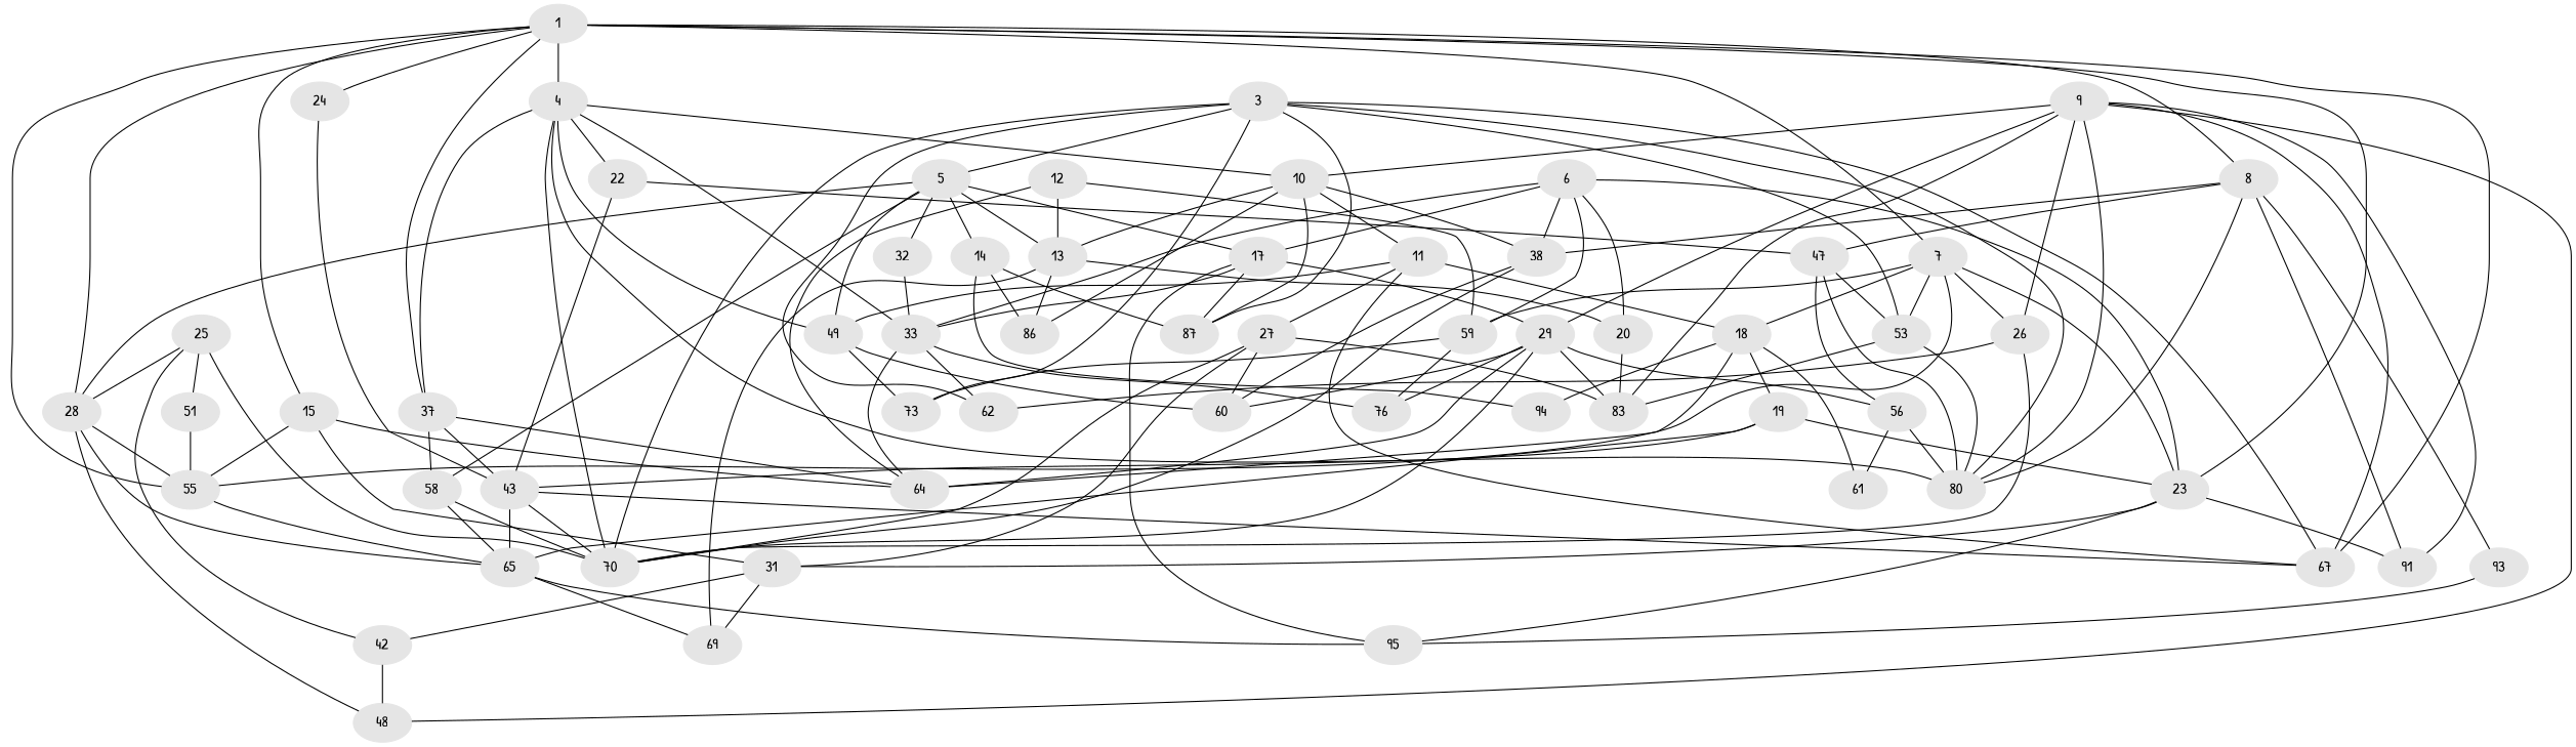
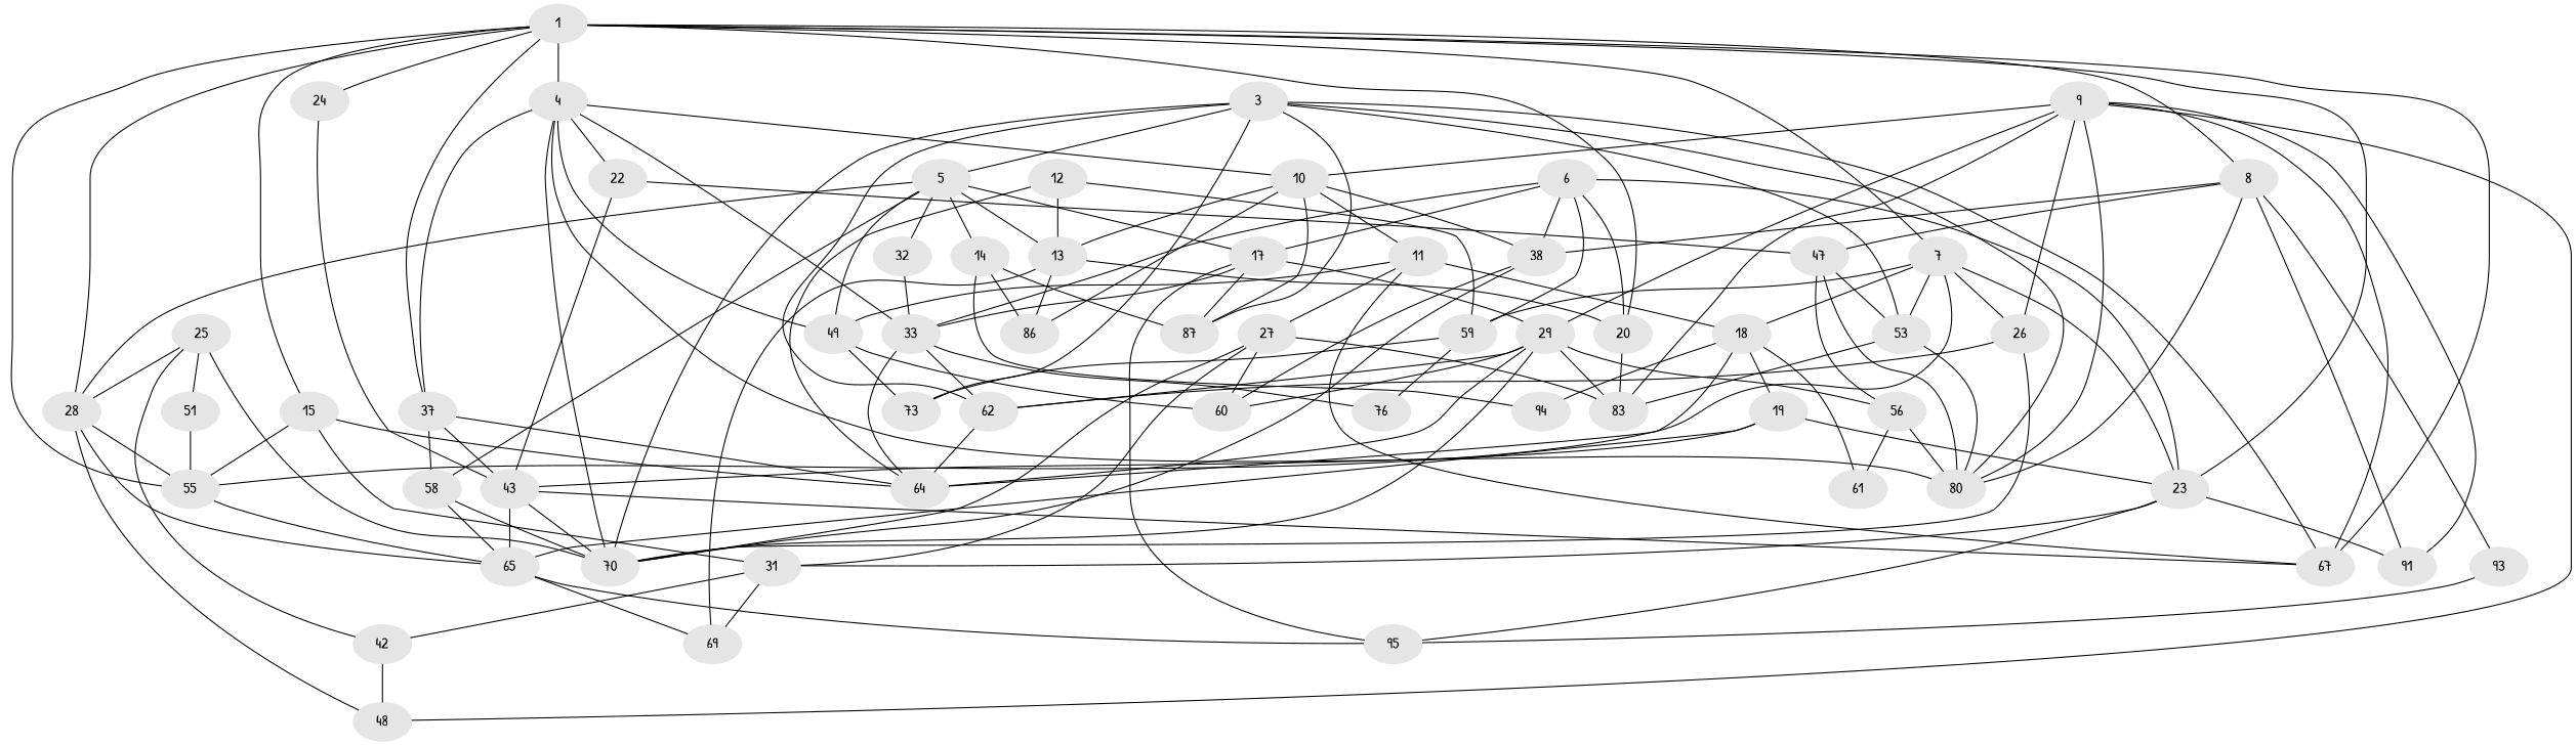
  graph {
    fontname="Patrick Hand"
    node [color=gray90 fontname="Patrick Hand" style=filled]
    edge [fontname="Patrick Hand"]
    1 [super="+78"]
    4 [super="+88"]
    7 [super="+36"]
    8 [super="+63"]
    15 [super="+35"]
    20 [super="+52"]
    23 [super="+54"]
    24
    28 [super="+92"]
    37 [super="+84"]
    55
    67
    70 [super="+74"]
    80 [super="+96"]
    10 [super="+46"]
    22 [super="+45"]
    33 [super="+79"]
    49 [super="+81"]
    53 [super="+77"]
    59 [super="+85"]
    18 [super="+39"]
    26
    38
    47 [super="+89"]
    91
    93
    64 [super="+71"]
    31 [super="+68"]
    83
    95 [super="+97"]
    43 [super="+72"]
    48
    65 [super="+82"]
    58 [super="+94"]
    3 [super="+16"]
    5 [super="+44"]
    62
    73
    87 [super="+98"]
    13 [super="+57"]
    14
    17 [super="+30"]
    32
    11 [super="+21"]
    86
    76
    60 [super="+66"]
    69
    n49 [label=94]
    29 [super="+40"]
    6 [super="+50"]
    19
    61
    56 [super="+90"]
    9 [super="+41"]
    27 [super="+75"]
    12
    42
    25
    51
    1 -- 4
    1 -- 7
    1 -- 8
    1 -- 15
+   1 -- 20
    1 -- 23
    1 -- 24
    1 -- 28
    1 -- 37
    1 -- 55
    1 -- 67
    4 -- 37
    4 -- 70
    4 -- 80
    4 -- 10
    4 -- 22
    4 -- 33
    4 -- 49
    7 -- 23
    7 -- 55
    7 -- 53
    7 -- 59
    7 -- 18
    7 -- 26
    8 -- 80
    8 -- 38 [weight=2]
    8 -- 47
    8 -- 91
    8 -- 93
    15 -- 55
    15 -- 64
    15 -- 31
    20 -- 83
    23 -- 91
    23 -- 31
    23 -- 95
    24 -- 43
    28 -- 55
    28 -- 48
    28 -- 65
    37 -- 64
    37 -- 43
    37 -- 58
    55 -- 65
    10 -- 38
    10 -- 87
    10 -- 13
    10 -- 11
    10 -- 86
    22 -- 47
    22 -- 43
    33 -- 64
    33 -- 62
    33 -- 76
    49 -- 73
    49 -- 60
    53 -- 80
    53 -- 83
    59 -- 73
    59 -- 76
    18 -- 64 [weight=2]
    18 -- n49
    18 -- 19
    18 -- 61
    26 -- 70
    26 -- 62
    38 -- 70
    38 -- 60
    47 -- 80 [weight=2]
    47 -- 53
    47 -- 56
    93 -- 95
    31 -- 69
    31 -- 42
    43 -- 67
    43 -- 70
    43 -- 65
    65 -- 95
    65 -- 69
    58 -- 70
    58 -- 65
    3 -- 67
    3 -- 70
    3 -- 80
    3 -- 53
    3 -- 5
    3 -- 62
    3 -- 73
    3 -- 87
    5 -- 28
    5 -- 49
    5 -- 58
    5 -- 13
    5 -- 14
    5 -- 17
    5 -- 32
+   62 -- 64
    13 -- 20
    13 -- 86
    13 -- 69
    14 -- 87
    14 -- 86
    14 -- n49
    17 -- 33
    17 -- 95
    17 -- 87
    17 -- 29
    32 -- 33
    11 -- 67
    11 -- 49
    11 -- 18
    11 -- 27
    29 -- 70
    29 -- 64
    29 -- 83
-   29 -- 76
+   29 -- 62
    29 -- 60
    29 -- 56
    6 -- 20
    6 -- 23
    6 -- 33
    6 -- 59
    6 -- 38
    6 -- 17
    19 -- 23
    19 -- 43
    19 -- 65
    56 -- 80 [weight=2]
    56 -- 61
    9 -- 67
    9 -- 80
    9 -- 10
    9 -- 26
    9 -- 91
    9 -- 83
    9 -- 48
    9 -- 29
    27 -- 70
    27 -- 31
    27 -- 83
    27 -- 60
    12 -- 59
    12 -- 64
    12 -- 13
    42 -- 48
    25 -- 28
    25 -- 70
    25 -- 42
    25 -- 51
    51 -- 55
  }
